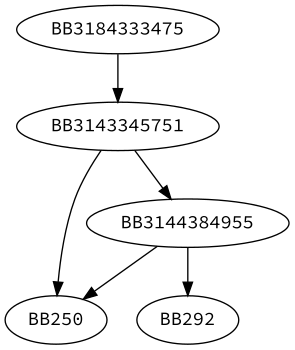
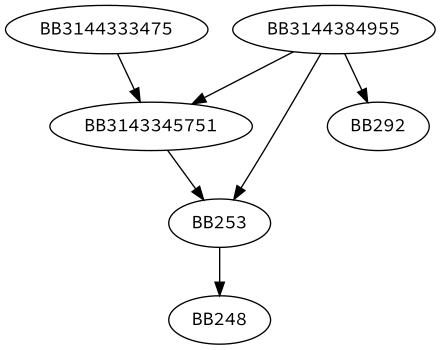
  digraph {
    fontname="Source Code Pro"
    node [fontname="Source Code Pro"]
    edge [fontname="Source Code Pro"]
    n1 [label=BB3143345751]
-   BB3144333475 [label=BB3184333475]
-   BB250
+   BB3144333475
+   BB250 [label=BB253]
    BB3144384955
+   BB248
    n6 [label=BB292]
    n1 -> BB250
-   n1 -> BB3144384955
+   BB3144384955 -> n1
    BB3144333475 -> n1
+   BB250 -> BB248
    BB3144384955 -> BB250
    BB3144384955 -> n6
  }
